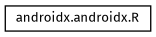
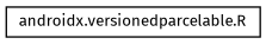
  digraph {
    rankdir=TB
    fontname="Fira Sans"
-   n1 [color=black fillcolor=white fontname="Fira Sans" fontsize=10 height=0.2 label="androidx.androidx.R" shape=record style=filled width=0.4]
+   n1 [color=black fillcolor=white fontname="Fira Sans" fontsize=10 height=0.2 label="androidx.versionedparcelable.R" shape=record style=filled width=0.4]
  }
